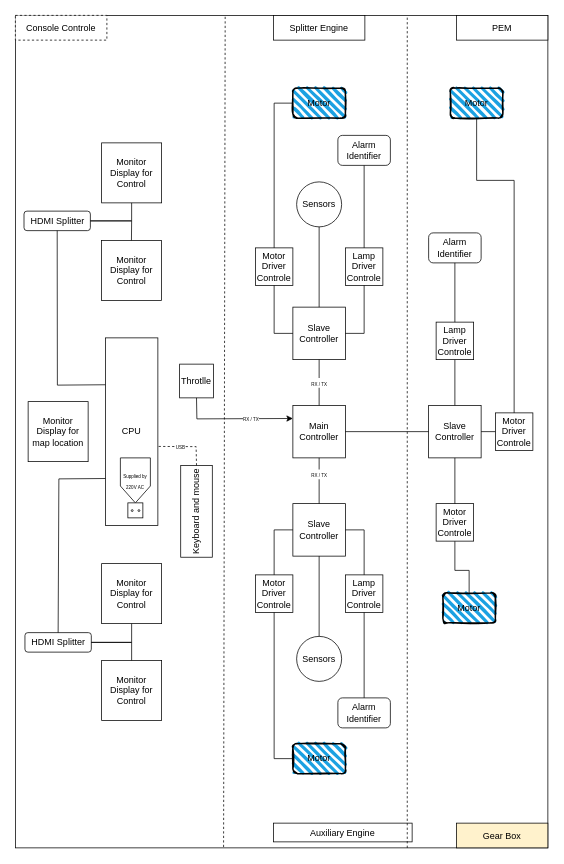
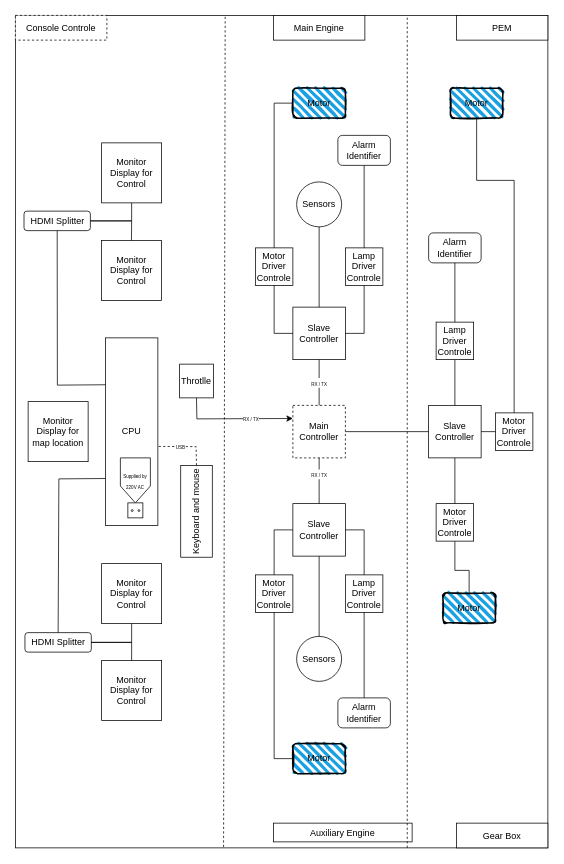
  <mxCell id="0" />
  <mxCell id="1" parent="0" />
  <mxCell id="2" value="" style="rounded=0;whiteSpace=wrap;html=1;" vertex="1" parent="1"><mxGeometry x="20" y="20" width="710" height="1110" as="geometry" /></mxCell>
  <mxCell id="3" value="" style="endArrow=none;dashed=1;html=1;rounded=0;entryX=0.394;entryY=-0.001;entryDx=0;entryDy=0;entryPerimeter=0;exitX=0.391;exitY=0.999;exitDx=0;exitDy=0;exitPerimeter=0;" edge="1" parent="1" source="2" target="2"><mxGeometry width="50" height="50" relative="1" as="geometry"><mxPoint x="300" y="1130" as="sourcePoint" /><mxPoint x="300" y="17" as="targetPoint" /></mxGeometry></mxCell>
- <mxCell id="4" value="Main Controller" style="whiteSpace=wrap;html=1;aspect=fixed;" vertex="1" parent="1"><mxGeometry x="390" y="540" width="70" height="70" as="geometry" /></mxCell>
+ <mxCell id="4" value="Main Controller" style="whiteSpace=wrap;html=1;aspect=fixed;dashed=1;" vertex="1" parent="1"><mxGeometry x="390" y="540" width="70" height="70" as="geometry" /></mxCell>
  <mxCell id="5" value="Slave Controller" style="whiteSpace=wrap;html=1;aspect=fixed;" vertex="1" parent="1"><mxGeometry x="390" y="409" width="70" height="70" as="geometry" /></mxCell>
  <mxCell id="6" value="Slave Controller" style="whiteSpace=wrap;html=1;aspect=fixed;" vertex="1" parent="1"><mxGeometry x="390" y="671" width="70" height="70" as="geometry" /></mxCell>
  <mxCell id="7" value="" style="endArrow=none;html=1;rounded=0;exitX=0.5;exitY=0;exitDx=0;exitDy=0;entryX=0.5;entryY=1;entryDx=0;entryDy=0;" edge="1" parent="1" source="4" target="5"><mxGeometry width="50" height="50" relative="1" as="geometry"><mxPoint x="440" y="540" as="sourcePoint" /><mxPoint x="490" y="490" as="targetPoint" /></mxGeometry></mxCell>
  <mxCell id="8" value="&lt;font style=&quot;font-size: 6px;&quot;&gt;RX / TX&lt;/font&gt;" style="edgeLabel;html=1;align=center;verticalAlign=middle;resizable=0;points=[];" vertex="1" connectable="0" parent="7"><mxGeometry x="0.005" y="1" relative="1" as="geometry"><mxPoint as="offset" /></mxGeometry></mxCell>
  <mxCell id="9" value="" style="endArrow=none;html=1;rounded=0;exitX=0.5;exitY=0;exitDx=0;exitDy=0;entryX=0.5;entryY=1;entryDx=0;entryDy=0;" edge="1" parent="1" source="6" target="4"><mxGeometry width="50" height="50" relative="1" as="geometry"><mxPoint x="400" y="550" as="sourcePoint" /><mxPoint x="400" y="520" as="targetPoint" /></mxGeometry></mxCell>
  <mxCell id="10" value="&lt;font style=&quot;font-size: 6px;&quot;&gt;RX / TX&lt;/font&gt;" style="edgeLabel;html=1;align=center;verticalAlign=middle;resizable=0;points=[];" vertex="1" connectable="0" parent="9"><mxGeometry x="0.321" y="1" relative="1" as="geometry"><mxPoint as="offset" /></mxGeometry></mxCell>
  <mxCell id="11" value="Throtlle" style="whiteSpace=wrap;html=1;aspect=fixed;" vertex="1" parent="1"><mxGeometry x="239" y="485" width="45" height="45" as="geometry" /></mxCell>
  <mxCell id="12" value="Keyboard and mouse" style="rounded=0;html=1;whiteSpace=wrap;direction=west;align=center;rotation=270;" vertex="1" parent="1"><mxGeometry x="200.29" y="660.18" width="122.45" height="42.1" as="geometry" /></mxCell>
  <mxCell id="13" value="" style="endArrow=classic;html=1;rounded=0;exitX=0.5;exitY=1;exitDx=0;exitDy=0;entryX=0;entryY=0.25;entryDx=0;entryDy=0;" edge="1" parent="1" source="11" target="4"><mxGeometry width="50" height="50" relative="1" as="geometry"><mxPoint x="370" y="640" as="sourcePoint" /><mxPoint x="420" y="590" as="targetPoint" /><Array as="points"><mxPoint x="262" y="558" /></Array></mxGeometry></mxCell>
  <mxCell id="14" value="&lt;font style=&quot;font-size: 6px;&quot;&gt;RX / TX&lt;/font&gt;" style="edgeLabel;html=1;align=center;verticalAlign=middle;resizable=0;points=[];spacingTop=0;spacingLeft=0;" vertex="1" connectable="0" parent="13"><mxGeometry x="0.281" y="-1" relative="1" as="geometry"><mxPoint y="-2" as="offset" /></mxGeometry></mxCell>
  <mxCell id="15" value="" style="endArrow=none;html=1;rounded=0;exitX=0;exitY=0.5;exitDx=0;exitDy=0;entryX=1.004;entryY=0.579;entryDx=0;entryDy=0;entryPerimeter=0;dashed=1;" edge="1" parent="1" source="12" target="63"><mxGeometry width="50" height="50" relative="1" as="geometry"><mxPoint x="187" y="626" as="sourcePoint" /><mxPoint x="237" y="576" as="targetPoint" /><Array as="points"><mxPoint x="261" y="595" /></Array></mxGeometry></mxCell>
  <mxCell id="16" value="&lt;font style=&quot;font-size: 6px;&quot;&gt;USB&lt;/font&gt;" style="edgeLabel;html=1;align=center;verticalAlign=middle;resizable=0;points=[];" vertex="1" connectable="0" parent="15"><mxGeometry x="0.251" relative="1" as="geometry"><mxPoint y="-1" as="offset" /></mxGeometry></mxCell>
  <mxCell id="17" value="Console Controle" style="rounded=0;whiteSpace=wrap;html=1;dashed=1;" vertex="1" parent="1"><mxGeometry x="20" y="20" width="122" height="33" as="geometry" /></mxCell>
- <mxCell id="18" value="Splitter Engine" style="rounded=0;whiteSpace=wrap;html=1;" vertex="1" parent="1"><mxGeometry x="364" y="20" width="122" height="33" as="geometry" /></mxCell>
+ <mxCell id="18" value="Main Engine" style="rounded=0;whiteSpace=wrap;html=1;" vertex="1" parent="1"><mxGeometry x="364" y="20" width="122" height="33" as="geometry" /></mxCell>
  <mxCell id="19" value="Auxiliary Engine" style="rounded=0;whiteSpace=wrap;html=1;" vertex="1" parent="1"><mxGeometry x="364" y="1097" width="185" height="25" as="geometry" /></mxCell>
  <mxCell id="20" value="" style="endArrow=none;dashed=1;html=1;rounded=0;entryX=0.75;entryY=0;entryDx=0;entryDy=0;exitX=0.75;exitY=1;exitDx=0;exitDy=0;" edge="1" parent="1"><mxGeometry width="50" height="50" relative="1" as="geometry"><mxPoint x="542.5" y="1130" as="sourcePoint" /><mxPoint x="542.5" y="20" as="targetPoint" /></mxGeometry></mxCell>
  <mxCell id="21" value="PEM" style="rounded=0;whiteSpace=wrap;html=1;" vertex="1" parent="1"><mxGeometry x="608" y="20" width="122" height="33" as="geometry" /></mxCell>
  <mxCell id="22" value="Motor Driver Controle" style="whiteSpace=wrap;html=1;aspect=fixed;" vertex="1" parent="1"><mxGeometry x="340" y="330" width="50" height="50" as="geometry" /></mxCell>
  <mxCell id="23" value="Lamp Driver Controle" style="whiteSpace=wrap;html=1;aspect=fixed;" vertex="1" parent="1"><mxGeometry x="460" y="330" width="50" height="50" as="geometry" /></mxCell>
  <mxCell id="24" value="Sensors" style="ellipse;whiteSpace=wrap;html=1;aspect=fixed;" vertex="1" parent="1"><mxGeometry x="395" y="242" width="60" height="60" as="geometry" /></mxCell>
  <mxCell id="25" value="" style="endArrow=none;html=1;rounded=0;entryX=0.5;entryY=1;entryDx=0;entryDy=0;" edge="1" parent="1" source="5" target="24"><mxGeometry width="50" height="50" relative="1" as="geometry"><mxPoint x="490" y="340" as="sourcePoint" /><mxPoint x="540" y="290" as="targetPoint" /></mxGeometry></mxCell>
  <mxCell id="26" value="" style="endArrow=none;html=1;rounded=0;exitX=0.5;exitY=1;exitDx=0;exitDy=0;entryX=0;entryY=0.5;entryDx=0;entryDy=0;" edge="1" parent="1" source="22" target="5"><mxGeometry width="50" height="50" relative="1" as="geometry"><mxPoint x="490" y="410" as="sourcePoint" /><mxPoint x="540" y="360" as="targetPoint" /><Array as="points"><mxPoint x="365" y="444" /></Array></mxGeometry></mxCell>
  <mxCell id="27" value="" style="endArrow=none;html=1;rounded=0;entryX=0.5;entryY=1;entryDx=0;entryDy=0;exitX=1;exitY=0.5;exitDx=0;exitDy=0;" edge="1" parent="1" source="5" target="23"><mxGeometry width="50" height="50" relative="1" as="geometry"><mxPoint x="430" y="430" as="sourcePoint" /><mxPoint x="480" y="380" as="targetPoint" /><Array as="points"><mxPoint x="485" y="444" /></Array></mxGeometry></mxCell>
  <mxCell id="28" value="Motor" style="rounded=1;whiteSpace=wrap;html=1;strokeWidth=2;fillWeight=4;hachureGap=8;hachureAngle=45;fillColor=#1ba1e2;sketch=1;" vertex="1" parent="1"><mxGeometry x="390" y="117" width="70" height="40" as="geometry" /></mxCell>
  <mxCell id="29" value="" style="endArrow=none;html=1;rounded=0;exitX=0.5;exitY=0;exitDx=0;exitDy=0;entryX=0;entryY=0.5;entryDx=0;entryDy=0;" edge="1" parent="1" source="22" target="28"><mxGeometry width="50" height="50" relative="1" as="geometry"><mxPoint x="500" y="260" as="sourcePoint" /><mxPoint x="550" y="210" as="targetPoint" /><Array as="points"><mxPoint x="365" y="137" /></Array></mxGeometry></mxCell>
  <mxCell id="30" value="Alarm Identifier" style="rounded=1;whiteSpace=wrap;html=1;" vertex="1" parent="1"><mxGeometry x="450" y="180" width="70" height="40" as="geometry" /></mxCell>
  <mxCell id="31" value="" style="endArrow=none;html=1;rounded=0;entryX=0.5;entryY=1;entryDx=0;entryDy=0;exitX=0.5;exitY=0;exitDx=0;exitDy=0;" edge="1" parent="1" source="23" target="30"><mxGeometry width="50" height="50" relative="1" as="geometry"><mxPoint x="520" y="300" as="sourcePoint" /><mxPoint x="570" y="250" as="targetPoint" /></mxGeometry></mxCell>
  <mxCell id="32" value="Sensors" style="ellipse;whiteSpace=wrap;html=1;aspect=fixed;" vertex="1" parent="1"><mxGeometry x="395" y="848" width="60" height="60" as="geometry" /></mxCell>
  <mxCell id="33" value="" style="endArrow=none;html=1;rounded=0;entryX=0.5;entryY=1;entryDx=0;entryDy=0;exitX=0.5;exitY=0;exitDx=0;exitDy=0;" edge="1" parent="1" source="32" target="6"><mxGeometry width="50" height="50" relative="1" as="geometry"><mxPoint x="424.38" y="848" as="sourcePoint" /><mxPoint x="424.38" y="741" as="targetPoint" /></mxGeometry></mxCell>
  <mxCell id="34" value="Motor Driver Controle" style="whiteSpace=wrap;html=1;aspect=fixed;" vertex="1" parent="1"><mxGeometry x="340" y="766" width="50" height="50" as="geometry" /></mxCell>
  <mxCell id="35" value="Lamp Driver Controle" style="whiteSpace=wrap;html=1;aspect=fixed;" vertex="1" parent="1"><mxGeometry x="460" y="766" width="50" height="50" as="geometry" /></mxCell>
  <mxCell id="36" value="" style="endArrow=none;html=1;rounded=0;entryX=0;entryY=0.5;entryDx=0;entryDy=0;exitX=0.5;exitY=0;exitDx=0;exitDy=0;" edge="1" parent="1" source="34" target="6"><mxGeometry width="50" height="50" relative="1" as="geometry"><mxPoint x="480" y="770" as="sourcePoint" /><mxPoint x="530" y="720" as="targetPoint" /><Array as="points"><mxPoint x="365" y="706" /></Array></mxGeometry></mxCell>
  <mxCell id="37" value="" style="endArrow=none;html=1;rounded=0;entryX=1;entryY=0.5;entryDx=0;entryDy=0;exitX=0.5;exitY=0;exitDx=0;exitDy=0;" edge="1" parent="1" source="35" target="6"><mxGeometry width="50" height="50" relative="1" as="geometry"><mxPoint x="400" y="740" as="sourcePoint" /><mxPoint x="450" y="690" as="targetPoint" /><Array as="points"><mxPoint x="485" y="706" /></Array></mxGeometry></mxCell>
  <mxCell id="38" value="Motor" style="rounded=1;whiteSpace=wrap;html=1;strokeWidth=2;fillWeight=4;hachureGap=8;hachureAngle=45;fillColor=#1ba1e2;sketch=1;" vertex="1" parent="1"><mxGeometry x="390" y="991" width="70" height="40" as="geometry" /></mxCell>
  <mxCell id="39" value="Alarm Identifier" style="rounded=1;whiteSpace=wrap;html=1;" vertex="1" parent="1"><mxGeometry x="450" y="930" width="70" height="40" as="geometry" /></mxCell>
  <mxCell id="40" value="" style="endArrow=none;html=1;rounded=0;exitX=0;exitY=0.5;exitDx=0;exitDy=0;entryX=0.5;entryY=1;entryDx=0;entryDy=0;" edge="1" parent="1" source="38" target="34"><mxGeometry width="50" height="50" relative="1" as="geometry"><mxPoint x="540" y="910" as="sourcePoint" /><mxPoint x="590" y="860" as="targetPoint" /><Array as="points"><mxPoint x="365" y="1011" /></Array></mxGeometry></mxCell>
  <mxCell id="41" value="" style="endArrow=none;html=1;rounded=0;entryX=0.5;entryY=1;entryDx=0;entryDy=0;exitX=0.5;exitY=0;exitDx=0;exitDy=0;" edge="1" parent="1" source="39" target="35"><mxGeometry width="50" height="50" relative="1" as="geometry"><mxPoint x="510" y="930" as="sourcePoint" /><mxPoint x="560" y="880" as="targetPoint" /></mxGeometry></mxCell>
  <mxCell id="42" value="Slave Controller" style="whiteSpace=wrap;html=1;aspect=fixed;" vertex="1" parent="1"><mxGeometry x="571" y="540" width="70" height="70" as="geometry" /></mxCell>
  <mxCell id="43" value="" style="endArrow=none;html=1;rounded=0;exitX=1;exitY=0.5;exitDx=0;exitDy=0;entryX=0;entryY=0.5;entryDx=0;entryDy=0;" edge="1" parent="1" source="4" target="42"><mxGeometry width="50" height="50" relative="1" as="geometry"><mxPoint x="840" y="700" as="sourcePoint" /><mxPoint x="890" y="650" as="targetPoint" /></mxGeometry></mxCell>
  <mxCell id="44" value="Motor Driver Controle" style="whiteSpace=wrap;html=1;aspect=fixed;" vertex="1" parent="1"><mxGeometry x="660" y="550" width="50" height="50" as="geometry" /></mxCell>
  <mxCell id="45" value="Motor" style="rounded=1;whiteSpace=wrap;html=1;strokeWidth=2;fillWeight=4;hachureGap=8;hachureAngle=45;fillColor=#1ba1e2;sketch=1;" vertex="1" parent="1"><mxGeometry x="590" y="790" width="70" height="40" as="geometry" /></mxCell>
  <mxCell id="46" value="" style="endArrow=none;html=1;rounded=0;entryX=1;entryY=0.5;entryDx=0;entryDy=0;" edge="1" parent="1" source="44" target="42"><mxGeometry width="50" height="50" relative="1" as="geometry"><mxPoint x="600" y="700" as="sourcePoint" /><mxPoint x="650" y="650" as="targetPoint" /></mxGeometry></mxCell>
  <mxCell id="47" value="" style="endArrow=none;html=1;rounded=0;entryX=0.5;entryY=1;entryDx=0;entryDy=0;exitX=0.5;exitY=0;exitDx=0;exitDy=0;" edge="1" parent="1" source="45" target="55"><mxGeometry width="50" height="50" relative="1" as="geometry"><mxPoint x="642.58" y="782" as="sourcePoint" /><mxPoint x="642.58" y="721" as="targetPoint" /><Array as="points"><mxPoint x="625" y="760" /><mxPoint x="606" y="760" /></Array></mxGeometry></mxCell>
  <mxCell id="48" value="Lamp Driver Controle" style="whiteSpace=wrap;html=1;aspect=fixed;" vertex="1" parent="1"><mxGeometry x="581" y="429" width="50" height="50" as="geometry" /></mxCell>
  <mxCell id="49" value="Alarm Identifier" style="rounded=1;whiteSpace=wrap;html=1;" vertex="1" parent="1"><mxGeometry x="571" y="310" width="70" height="40" as="geometry" /></mxCell>
  <mxCell id="50" value="" style="endArrow=none;html=1;rounded=0;exitX=0.5;exitY=1;exitDx=0;exitDy=0;entryX=0.5;entryY=0;entryDx=0;entryDy=0;" edge="1" parent="1" source="48" target="42"><mxGeometry width="50" height="50" relative="1" as="geometry"><mxPoint x="600" y="460" as="sourcePoint" /><mxPoint x="650" y="410" as="targetPoint" /></mxGeometry></mxCell>
  <mxCell id="51" value="" style="endArrow=none;html=1;rounded=0;exitX=0.5;exitY=1;exitDx=0;exitDy=0;entryX=0.5;entryY=0;entryDx=0;entryDy=0;" edge="1" parent="1" source="49" target="48"><mxGeometry width="50" height="50" relative="1" as="geometry"><mxPoint x="653" y="489" as="sourcePoint" /><mxPoint x="653" y="550" as="targetPoint" /></mxGeometry></mxCell>
  <mxCell id="52" value="Motor" style="rounded=1;whiteSpace=wrap;html=1;strokeWidth=2;fillWeight=4;hachureGap=8;hachureAngle=45;fillColor=#1ba1e2;sketch=1;" vertex="1" parent="1"><mxGeometry x="600" y="117" width="70" height="40" as="geometry" /></mxCell>
  <mxCell id="53" value="" style="endArrow=none;html=1;rounded=0;entryX=0.5;entryY=1;entryDx=0;entryDy=0;exitX=0.5;exitY=0;exitDx=0;exitDy=0;" edge="1" parent="1" source="44" target="52"><mxGeometry width="50" height="50" relative="1" as="geometry"><mxPoint x="540" y="470" as="sourcePoint" /><mxPoint x="590" y="420" as="targetPoint" /><Array as="points"><mxPoint x="685" y="240" /><mxPoint x="635" y="240" /></Array></mxGeometry></mxCell>
- <mxCell id="54" value="Gear Box" style="rounded=0;whiteSpace=wrap;html=1;fillColor=#fff2cc;" vertex="1" parent="1"><mxGeometry x="608" y="1097" width="122" height="33" as="geometry" /></mxCell>
+ <mxCell id="54" value="Gear Box" style="rounded=0;whiteSpace=wrap;html=1;" vertex="1" parent="1"><mxGeometry x="608" y="1097" width="122" height="33" as="geometry" /></mxCell>
  <mxCell id="55" value="Motor Driver Controle" style="whiteSpace=wrap;html=1;aspect=fixed;" vertex="1" parent="1"><mxGeometry x="581" y="671" width="50" height="50" as="geometry" /></mxCell>
  <mxCell id="56" value="" style="endArrow=none;html=1;rounded=0;exitX=0.5;exitY=0;exitDx=0;exitDy=0;entryX=0.5;entryY=1;entryDx=0;entryDy=0;" edge="1" parent="1" source="55" target="42"><mxGeometry width="50" height="50" relative="1" as="geometry"><mxPoint x="610" y="680" as="sourcePoint" /><mxPoint x="660" y="630" as="targetPoint" /></mxGeometry></mxCell>
  <mxCell id="57" value="Monitor Display for Control" style="whiteSpace=wrap;html=1;aspect=fixed;" vertex="1" parent="1"><mxGeometry x="134.75" y="320" width="80" height="80" as="geometry" /></mxCell>
  <mxCell id="58" value="Monitor Display for Control" style="whiteSpace=wrap;html=1;aspect=fixed;" vertex="1" parent="1"><mxGeometry x="135" y="190" width="80" height="80" as="geometry" /></mxCell>
  <mxCell id="59" value="Monitor Display for map location" style="whiteSpace=wrap;html=1;aspect=fixed;" vertex="1" parent="1"><mxGeometry x="37" y="535" width="80" height="80" as="geometry" /></mxCell>
  <mxCell id="60" value="Monitor Display for Control" style="whiteSpace=wrap;html=1;aspect=fixed;" vertex="1" parent="1"><mxGeometry x="135" y="751" width="80" height="80" as="geometry" /></mxCell>
  <mxCell id="61" value="Monitor Display for Control" style="whiteSpace=wrap;html=1;aspect=fixed;" vertex="1" parent="1"><mxGeometry x="135" y="880" width="80" height="80" as="geometry" /></mxCell>
  <mxCell id="62" value="" style="group" vertex="1" connectable="0" parent="1"><mxGeometry x="140" y="450" width="70" height="250" as="geometry" /></mxCell>
  <mxCell id="63" value="CPU" style="rounded=0;whiteSpace=wrap;html=1;" vertex="1" parent="62"><mxGeometry width="70" height="250" as="geometry" /></mxCell>
  <mxCell id="64" value="" style="group" vertex="1" connectable="0" parent="62"><mxGeometry x="20" y="160" width="40" height="80" as="geometry" /></mxCell>
  <mxCell id="65" value="" style="whiteSpace=wrap;html=1;aspect=fixed;" vertex="1" parent="64"><mxGeometry x="10" y="60" width="20" height="20" as="geometry" /></mxCell>
  <mxCell id="66" value="" style="ellipse;whiteSpace=wrap;html=1;aspect=fixed;" vertex="1" parent="64"><mxGeometry x="14.5" y="69" width="2.5" height="2.5" as="geometry" /></mxCell>
  <mxCell id="67" value="" style="ellipse;whiteSpace=wrap;html=1;aspect=fixed;" vertex="1" parent="64"><mxGeometry x="23.5" y="69" width="2.5" height="2.5" as="geometry" /></mxCell>
  <mxCell id="68" value="&lt;font style=&quot;font-size: 6px;&quot;&gt;Supplied by 220V AC&lt;/font&gt;" style="shape=offPageConnector;whiteSpace=wrap;html=1;" vertex="1" parent="64"><mxGeometry width="40" height="60" as="geometry" /></mxCell>
  <mxCell id="69" value="HDMI Splitter" style="rounded=1;whiteSpace=wrap;html=1;" vertex="1" parent="1"><mxGeometry x="31.5" y="281" width="88.5" height="26" as="geometry" /></mxCell>
  <mxCell id="70" value="HDMI Splitter" style="rounded=1;whiteSpace=wrap;html=1;" vertex="1" parent="1"><mxGeometry x="32.75" y="843" width="88.5" height="26" as="geometry" /></mxCell>
  <mxCell id="71" value="" style="endArrow=none;html=1;rounded=0;exitX=0.5;exitY=1;exitDx=0;exitDy=0;entryX=0;entryY=0.25;entryDx=0;entryDy=0;" edge="1" parent="1" source="69" target="63"><mxGeometry width="50" height="50" relative="1" as="geometry"><mxPoint x="349" y="393" as="sourcePoint" /><mxPoint x="399" y="343" as="targetPoint" /><Array as="points"><mxPoint x="76" y="513" /></Array></mxGeometry></mxCell>
  <mxCell id="72" value="" style="endArrow=none;html=1;rounded=0;entryX=0;entryY=0.75;entryDx=0;entryDy=0;exitX=0.5;exitY=0;exitDx=0;exitDy=0;" edge="1" parent="1" source="70" target="63"><mxGeometry width="50" height="50" relative="1" as="geometry"><mxPoint x="249" y="709" as="sourcePoint" /><mxPoint x="299" y="659" as="targetPoint" /><Array as="points"><mxPoint x="78" y="638" /></Array></mxGeometry></mxCell>
  <mxCell id="73" value="" style="endArrow=none;html=1;rounded=0;exitX=1;exitY=0.5;exitDx=0;exitDy=0;entryX=0.5;entryY=0;entryDx=0;entryDy=0;" edge="1" parent="1" source="70" target="61"><mxGeometry width="50" height="50" relative="1" as="geometry"><mxPoint x="195" y="841" as="sourcePoint" /><mxPoint x="245" y="791" as="targetPoint" /><Array as="points"><mxPoint x="175" y="856" /></Array></mxGeometry></mxCell>
  <mxCell id="74" value="" style="endArrow=none;html=1;rounded=0;exitX=1;exitY=0.5;exitDx=0;exitDy=0;entryX=0.5;entryY=1;entryDx=0;entryDy=0;" edge="1" parent="1" source="70" target="60"><mxGeometry width="50" height="50" relative="1" as="geometry"><mxPoint x="170" y="870" as="sourcePoint" /><mxPoint x="220" y="820" as="targetPoint" /><Array as="points"><mxPoint x="175" y="856" /></Array></mxGeometry></mxCell>
  <mxCell id="75" value="" style="endArrow=none;html=1;rounded=0;exitX=1;exitY=0.5;exitDx=0;exitDy=0;entryX=0.5;entryY=1;entryDx=0;entryDy=0;" edge="1" parent="1" source="69" target="58"><mxGeometry width="50" height="50" relative="1" as="geometry"><mxPoint x="162" y="390" as="sourcePoint" /><mxPoint x="212" y="340" as="targetPoint" /><Array as="points"><mxPoint x="175" y="294" /></Array></mxGeometry></mxCell>
  <mxCell id="76" value="" style="endArrow=none;html=1;rounded=0;exitX=1;exitY=0.5;exitDx=0;exitDy=0;entryX=0.5;entryY=0;entryDx=0;entryDy=0;" edge="1" parent="1" source="69" target="57"><mxGeometry width="50" height="50" relative="1" as="geometry"><mxPoint x="158" y="360" as="sourcePoint" /><mxPoint x="208" y="310" as="targetPoint" /><Array as="points"><mxPoint x="175" y="294" /></Array></mxGeometry></mxCell>
